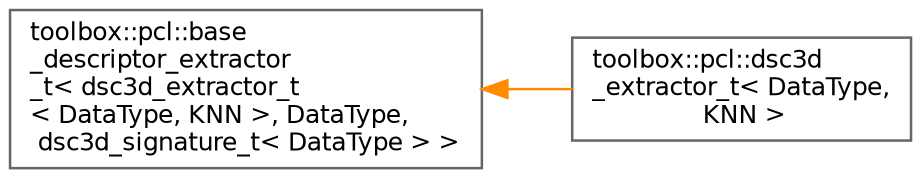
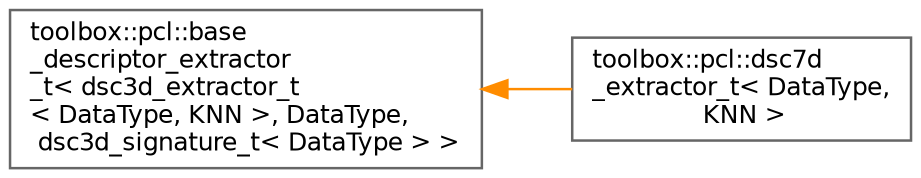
  digraph {
    rankdir=LR
    node [color=grey40 fillcolor=white fontname=Helvetica fontsize=10 shape=box style=filled]
    n1 [height=0.2 label="toolbox::pcl::base\l_descriptor_extractor\l_t\< dsc3d_extractor_t\l\< DataType, KNN \>, DataType,\l dsc3d_signature_t\< DataType \> \>" width=0.4]
-   n2 [height=0.2 label="toolbox::pcl::dsc3d\l_extractor_t\< DataType,\l KNN \>" width=0.4]
+   n2 [height=0.2 label="toolbox::pcl::dsc7d\l_extractor_t\< DataType,\l KNN \>" width=0.4]
    n1 -> n2 [color=darkorange dir=back fontname=Helvetica fontsize=10 labelfontname=Helvetica labelfontsize=10 style=solid]
  }
